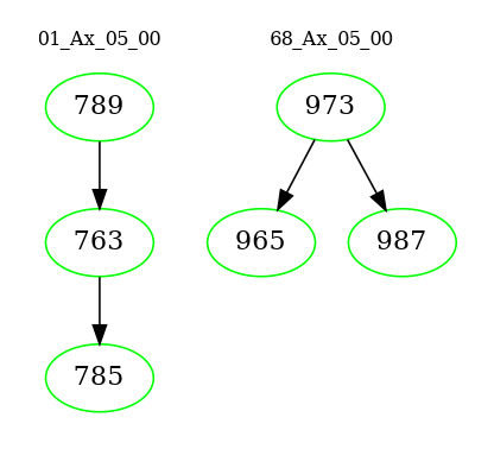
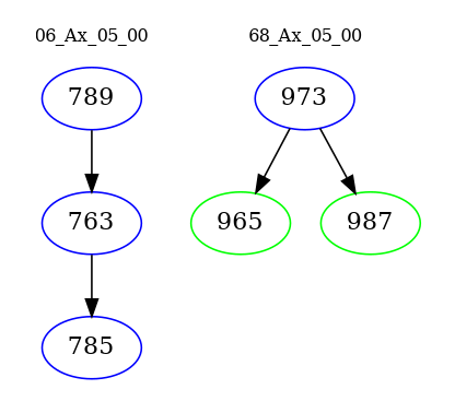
  digraph {
    node [color=green]
    edge [color=black]
-   n1 [label=789]
-   n2 [label=763]
-   n3 [label=785]
-   n4 [label=973]
+   n1 [color=blue label=789]
+   n2 [color=blue label=763]
+   n3 [color=blue label=785]
+   n4 [color=blue label=973]
    n5 [label=965]
    n6 [label=987]
    subgraph cluster_1 {
      color=white
      fontsize=10
-     label="01_Ax_05_00"
+     label="06_Ax_05_00"
      n1
      n2
      n3
    }
    subgraph cluster_2 {
      color=white
      fontsize=10
      label="68_Ax_05_00"
      n4
      n5
      n6
    }
    n1 -> n2
    n2 -> n3
    n4 -> n5
    n4 -> n6
  }
